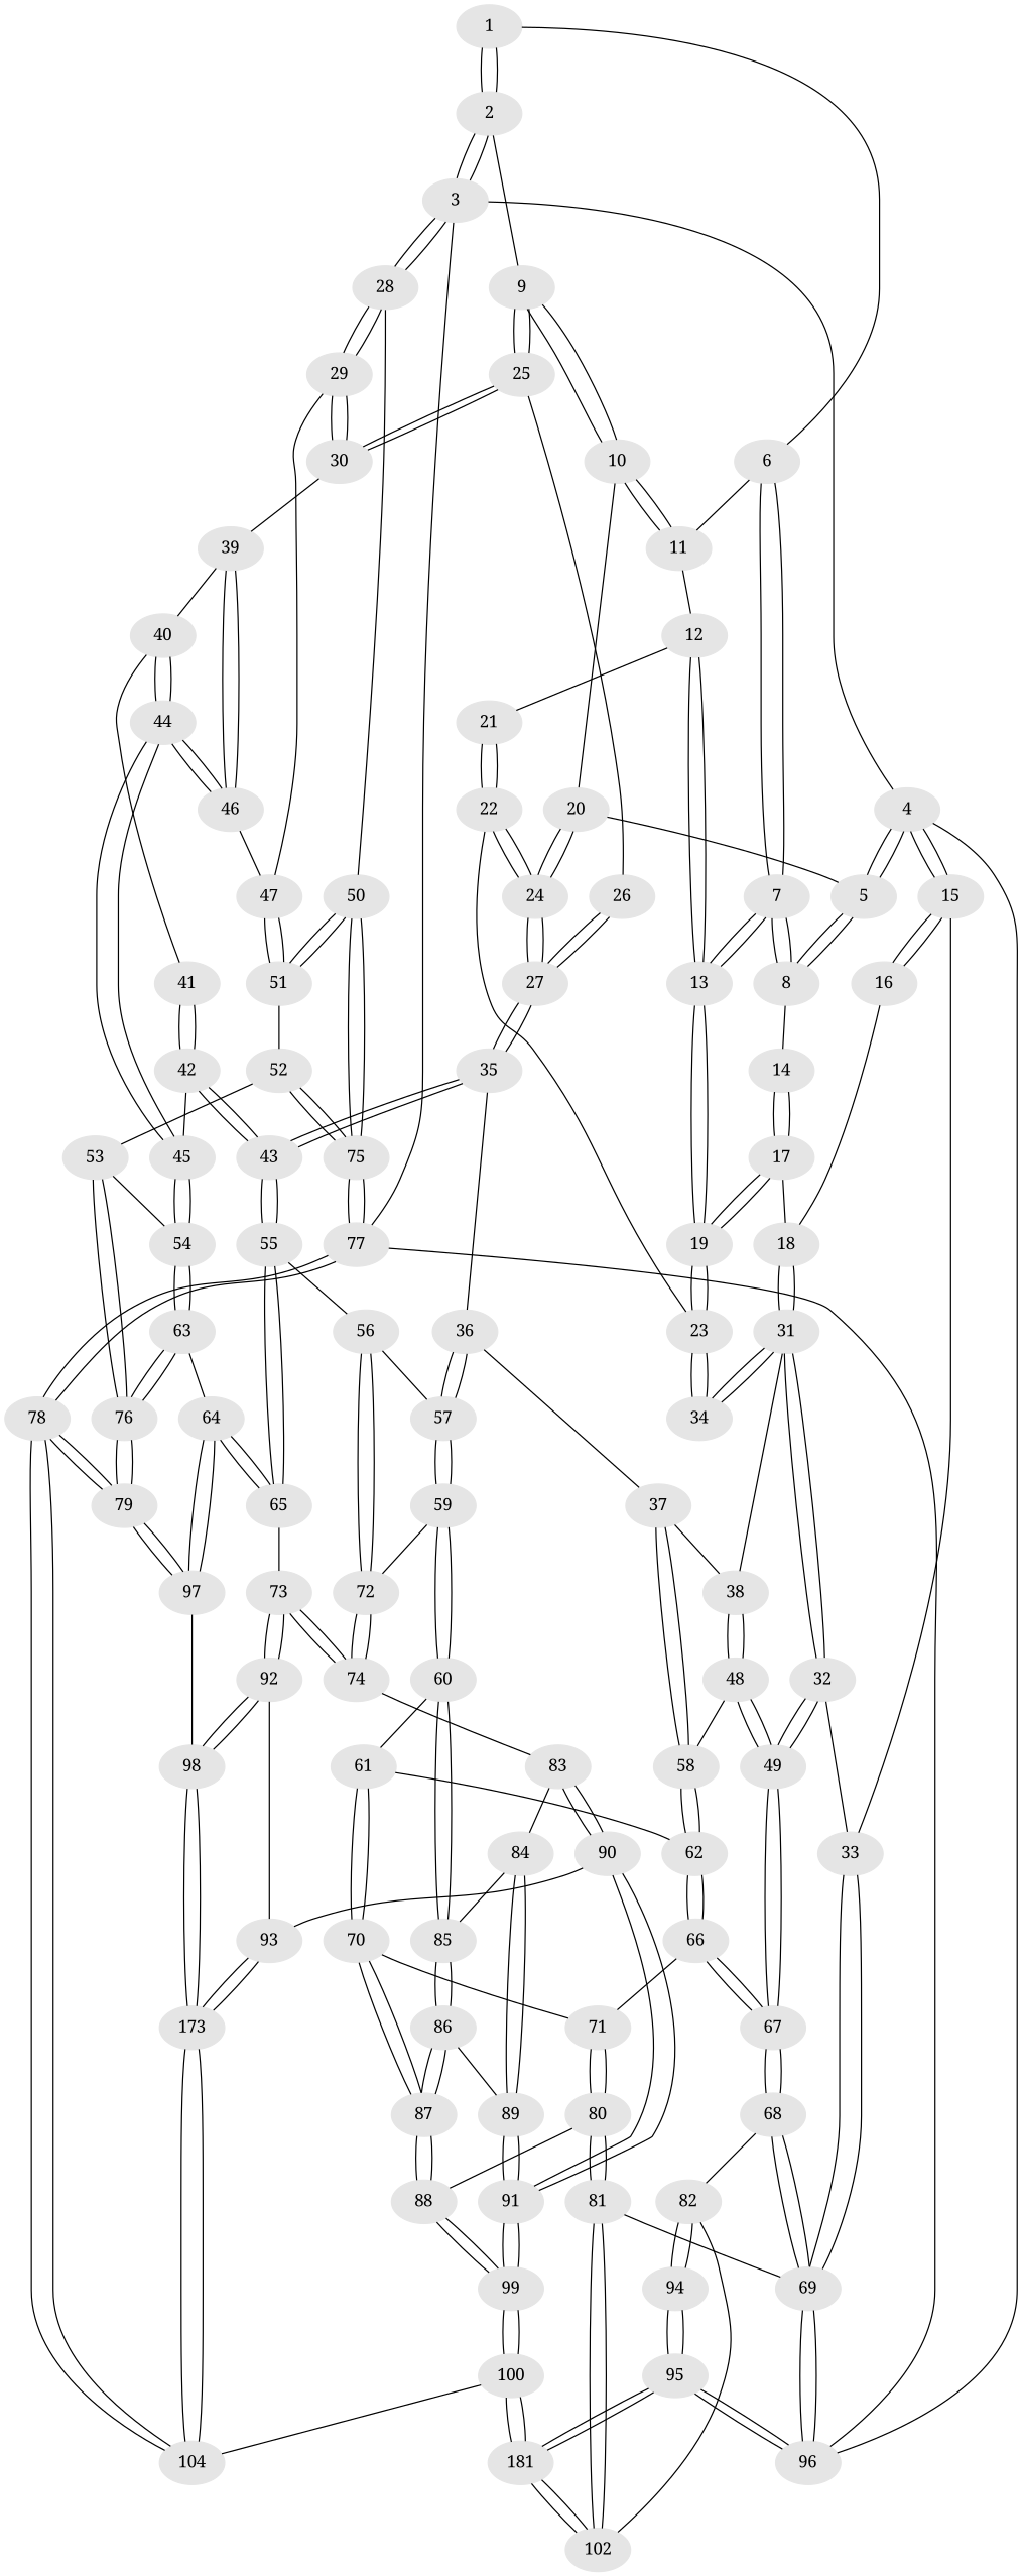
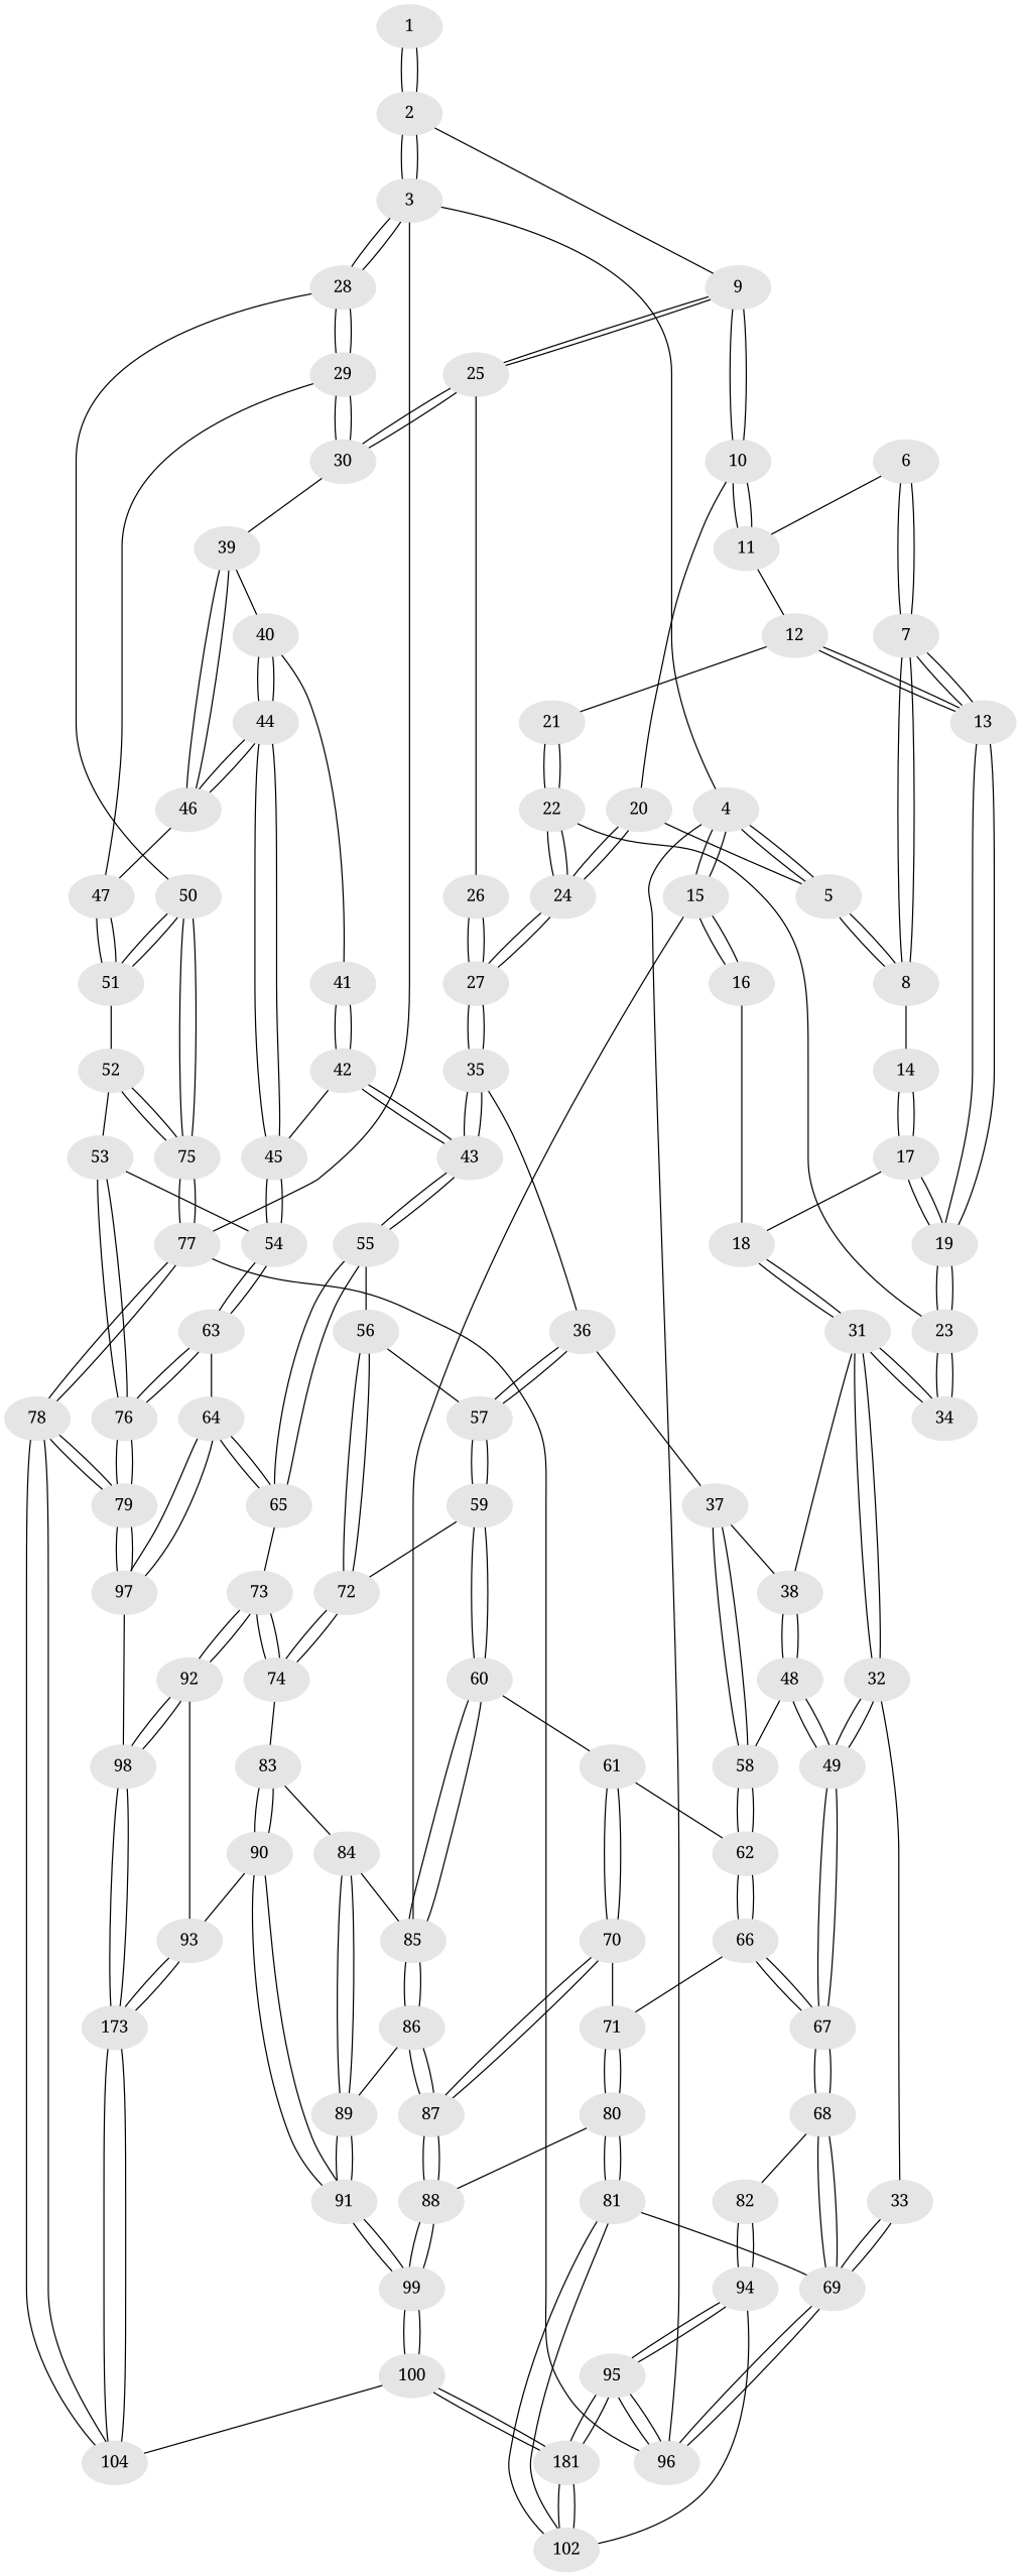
  graph {
    fontname="Noto Serif"
    node [color=gray90 fontname="Noto Serif" style=filled]
    edge [fontname="Noto Serif"]
    1
    2
    6
    3
    9
    7
    11
    4
    28
    77
    10
    25
    5
    15
    96
    29
    50
    78
    8
    16
    33
    14
    13
    12
    19
    17
    20
    26
    30
    24
    21
    22
    23
    18
    69
    31
    34
    32
    38
    27
    35
    39
    41
    42
    36
    43
    47
    51
    75
    40
    46
    49
    67
    48
    37
    57
    55
    58
    59
    62
    44
    45
    54
    56
    65
    63
    52
    68
    53
    76
    79
    64
    72
    73
    74
    60
    66
    61
    85
    70
    86
    71
    87
    97
    98
    92
    80
    82
    94
    88
    81
    83
    93
    84
    90
    104
    102
    99
    95
    89
    91
    100
    n103 [label=173]
    n104 [label=181]
    1 -- 2
    1 -- 2
-   1 -- 6
    2 -- 3
    2 -- 3
    2 -- 9
    6 -- 7
    6 -- 7
    6 -- 11
    3 -- 4
    3 -- 28
    3 -- 28
    3 -- 77
    9 -- 10
    9 -- 10
    9 -- 25
    9 -- 25
    7 -- 8
    7 -- 8
    7 -- 13
    7 -- 13
    11 -- 12
    4 -- 5
    4 -- 5
    4 -- 15
    4 -- 15
    4 -- 96
    28 -- 29
    28 -- 29
    28 -- 50
    77 -- 96
    77 -- 78
    77 -- 78
    10 -- 11
    10 -- 11
    10 -- 20
    25 -- 26
    25 -- 30
    25 -- 30
    5 -- 8
    5 -- 8
    15 -- 16
    15 -- 16
-   15 -- 33
+   15 -- 85
    29 -- 30
    29 -- 30
    29 -- 47
    50 -- 51
    50 -- 51
    50 -- 75
    50 -- 75
    78 -- 79
    78 -- 79
    78 -- 104
    78 -- 104
    8 -- 14
    16 -- 18
    33 -- 69
    33 -- 69
    14 -- 17
    14 -- 17
    13 -- 19
    13 -- 19
    12 -- 13
    12 -- 13
    12 -- 21
    19 -- 23
    19 -- 23
    17 -- 19
    17 -- 19
    17 -- 18
    20 -- 5
    20 -- 24
    20 -- 24
    26 -- 27
    26 -- 27
    30 -- 39
    24 -- 27
    24 -- 27
    21 -- 22
    21 -- 22
    22 -- 24
    22 -- 24
    22 -- 23
    23 -- 34
    23 -- 34
    18 -- 31
    18 -- 31
    69 -- 96
    69 -- 96
    31 -- 34
    31 -- 34
    31 -- 32
    31 -- 32
    31 -- 38
    32 -- 33
    32 -- 49
    32 -- 49
    38 -- 48
    38 -- 48
    27 -- 35
    27 -- 35
    35 -- 36
    35 -- 43
    35 -- 43
    39 -- 40
    39 -- 46
    39 -- 46
    41 -- 42
    41 -- 42
    42 -- 43
    42 -- 43
    42 -- 45
    36 -- 37
    36 -- 57
    36 -- 57
    43 -- 55
    43 -- 55
    47 -- 51
    47 -- 51
    51 -- 52
    75 -- 77
    75 -- 77
    40 -- 41
    40 -- 44
    40 -- 44
    46 -- 47
    49 -- 67
    49 -- 67
    67 -- 68
    67 -- 68
    48 -- 49
    48 -- 49
    48 -- 58
    37 -- 38
    37 -- 58
    37 -- 58
    57 -- 59
    57 -- 59
    55 -- 56
    55 -- 65
    55 -- 65
    58 -- 62
    58 -- 62
    59 -- 72
    59 -- 60
    59 -- 60
    62 -- 66
    62 -- 66
    44 -- 46
    44 -- 46
    44 -- 45
    44 -- 45
    45 -- 54
    45 -- 54
    54 -- 63
    54 -- 63
    56 -- 57
    56 -- 72
    56 -- 72
    65 -- 73
    63 -- 76
    63 -- 76
    63 -- 64
    52 -- 75
    52 -- 75
    52 -- 53
    68 -- 69
    68 -- 69
    68 -- 82
    53 -- 54
    53 -- 76
    53 -- 76
    76 -- 79
    76 -- 79
    79 -- 97
    79 -- 97
    64 -- 65
    64 -- 65
    64 -- 97
    64 -- 97
    72 -- 74
    72 -- 74
    73 -- 74
    73 -- 74
    73 -- 92
    73 -- 92
    74 -- 83
    60 -- 61
    60 -- 85
    60 -- 85
    66 -- 67
    66 -- 67
    66 -- 71
    61 -- 62
    61 -- 70
    61 -- 70
    85 -- 86
    85 -- 86
    70 -- 71
    70 -- 87
    70 -- 87
    86 -- 87
    86 -- 87
    86 -- 89
    71 -- 80
    71 -- 80
    87 -- 88
    87 -- 88
    97 -- 98
    98 -- n103
    98 -- n103
    92 -- 98
    92 -- 98
    92 -- 93
    80 -- 88
    80 -- 81
    80 -- 81
    82 -- 94
    82 -- 94
-   82 -- 102
+   94 -- 102
    94 -- 95
    94 -- 95
    88 -- 99
    88 -- 99
    81 -- 69
    81 -- 102
    81 -- 102
    83 -- 84
    83 -- 90
    83 -- 90
    93 -- n103
    93 -- n103
    84 -- 85
    84 -- 89
    84 -- 89
    90 -- 93
    90 -- 91
    90 -- 91
    99 -- 100
    99 -- 100
    95 -- 96
    95 -- 96
    95 -- n104
    95 -- n104
    89 -- 91
    89 -- 91
    91 -- 99
    91 -- 99
    100 -- 104
    100 -- n104
    100 -- n104
    n103 -- 104
    n103 -- 104
    n104 -- 102
    n104 -- 102
  }
